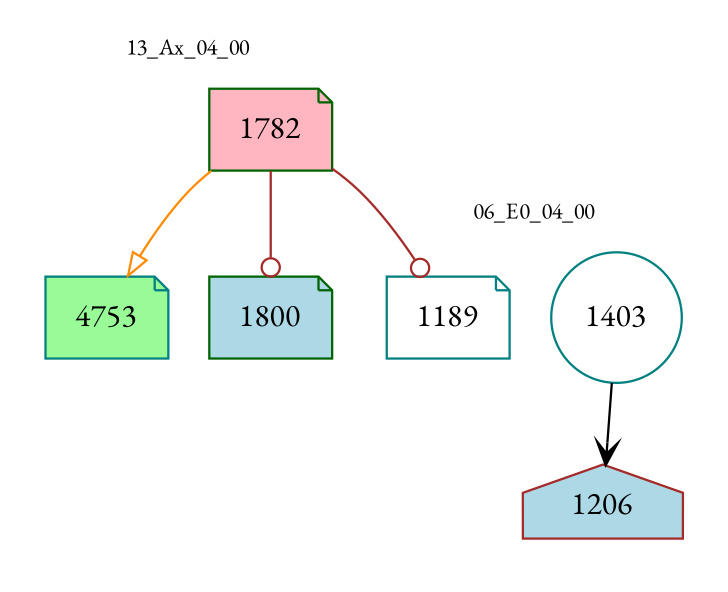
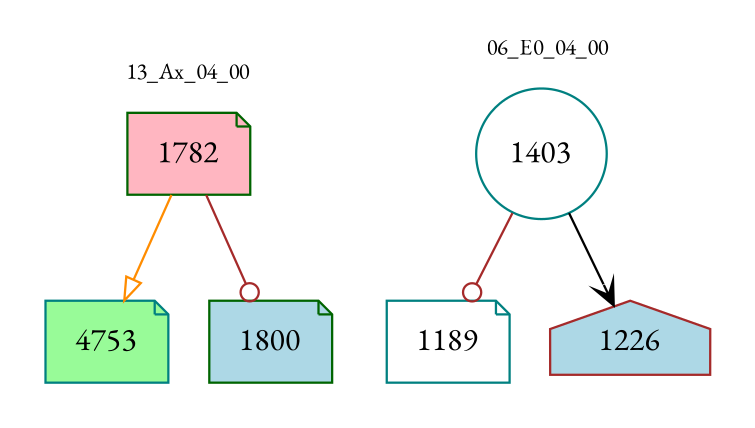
  digraph {
    fontname="EB Garamond"
    node [color=teal fillcolor=lightblue fontname="EB Garamond" shape=note style=filled]
    edge [arrowhead=odot color=brown fontname="EB Garamond"]
    n1 [color=darkgreen fillcolor=lightpink label=1782]
    n2 [fillcolor=palegreen label=4753]
    n3 [color=darkgreen label=1800]
    n4 [fillcolor=white label=1403 shape=circle]
    n5 [fillcolor=white label=1189]
-   n6 [color=brown label=1206 shape=house]
+   n6 [color=brown label=1226 shape=house]
    subgraph cluster_1 {
      color=white
      fontsize=10
      label="13_Ax_04_00"
      n1
      n2
      n3
    }
    subgraph cluster_2 {
      color=white
      fontsize=10
      label="06_E0_04_00"
      n4
      n5
      n6
    }
    n1 -> n2 [arrowhead=onormal color=darkorange]
    n1 -> n3
-   n1 -> n5
+   n4 -> n5
    n4 -> n6 [arrowhead=vee color=black]
  }
